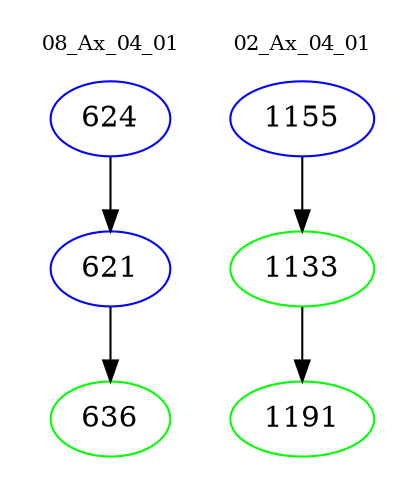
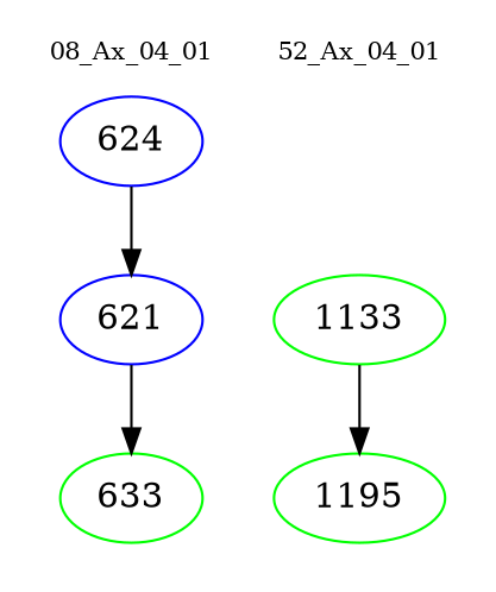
  digraph {
    node [color=blue]
    edge [color=black]
    n1 [label=624]
    n2 [label=621]
-   n3 [color=green label=636]
-   n4 [label=1155]
+   n3 [color=green label=633]
    n5 [color=green label=1133]
-   n6 [color=green label=1191]
+   n6 [color=green label=1195]
    subgraph cluster_1 {
      color=white
      fontsize=10
      label="08_Ax_04_01"
      n1
      n2
      n3
    }
    subgraph cluster_2 {
      color=white
      fontsize=10
-     label="02_Ax_04_01"
-     n4
+     label="52_Ax_04_01"
      n5
      n6
    }
    n1 -> n2
    n2 -> n3
-   n4 -> n5
    n5 -> n6
  }
